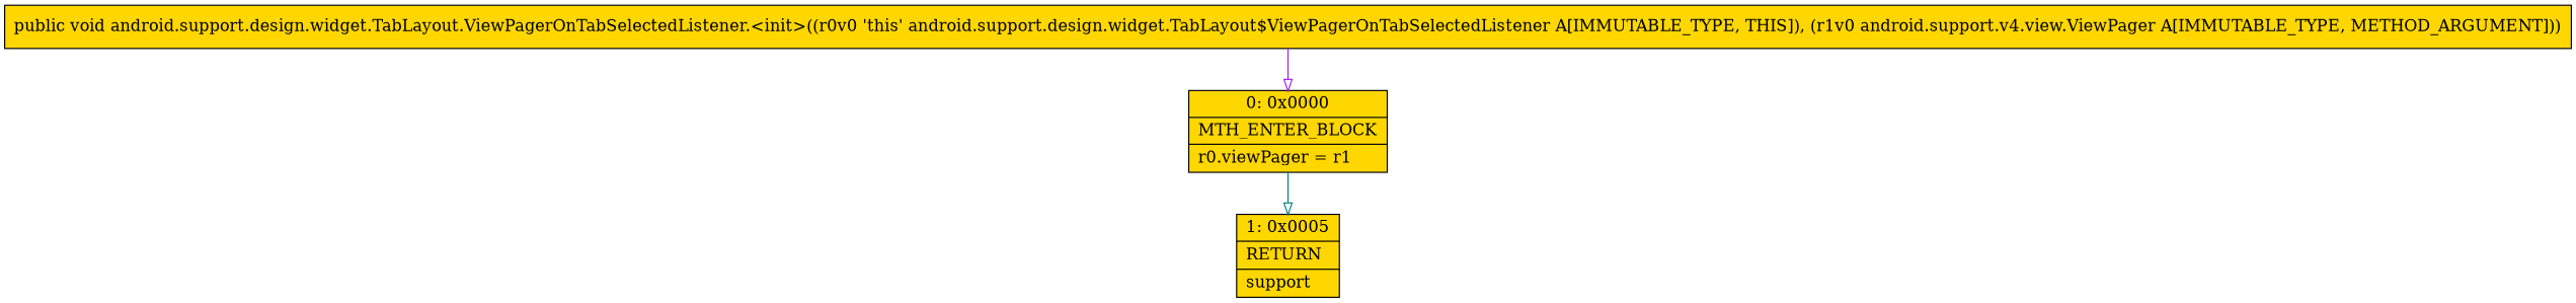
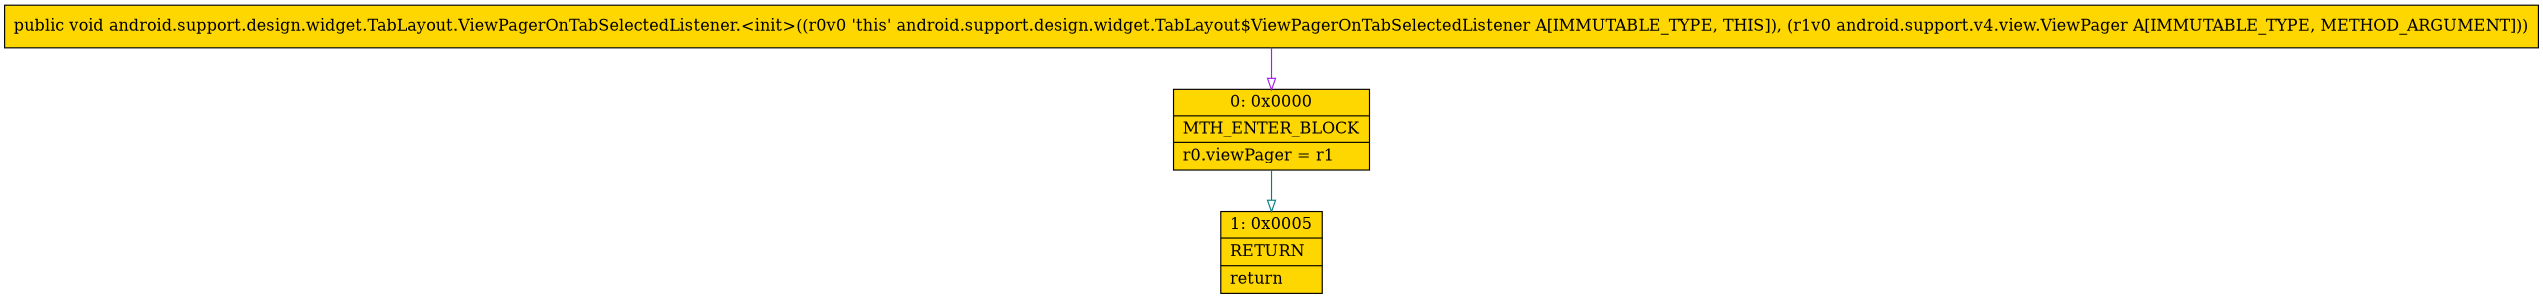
  digraph {
    node [shape=record style=filled fillcolor=gold]
    edge [arrowhead=onormal]
    n1 [label="{0\:\ 0x0000|MTH_ENTER_BLOCK\l|r0.viewPager = r1\l}"]
-   n2 [label="{1\:\ 0x0005|RETURN\l|support\l}"]
+   n2 [label="{1\:\ 0x0005|RETURN\l|return\l}"]
    n3 [label="{public void android.support.design.widget.TabLayout.ViewPagerOnTabSelectedListener.\<init\>((r0v0 'this' android.support.design.widget.TabLayout$ViewPagerOnTabSelectedListener A[IMMUTABLE_TYPE, THIS]), (r1v0 android.support.v4.view.ViewPager A[IMMUTABLE_TYPE, METHOD_ARGUMENT])) }"]
    n1 -> n2 [color=teal]
    n3 -> n1 [color=purple]
  }
